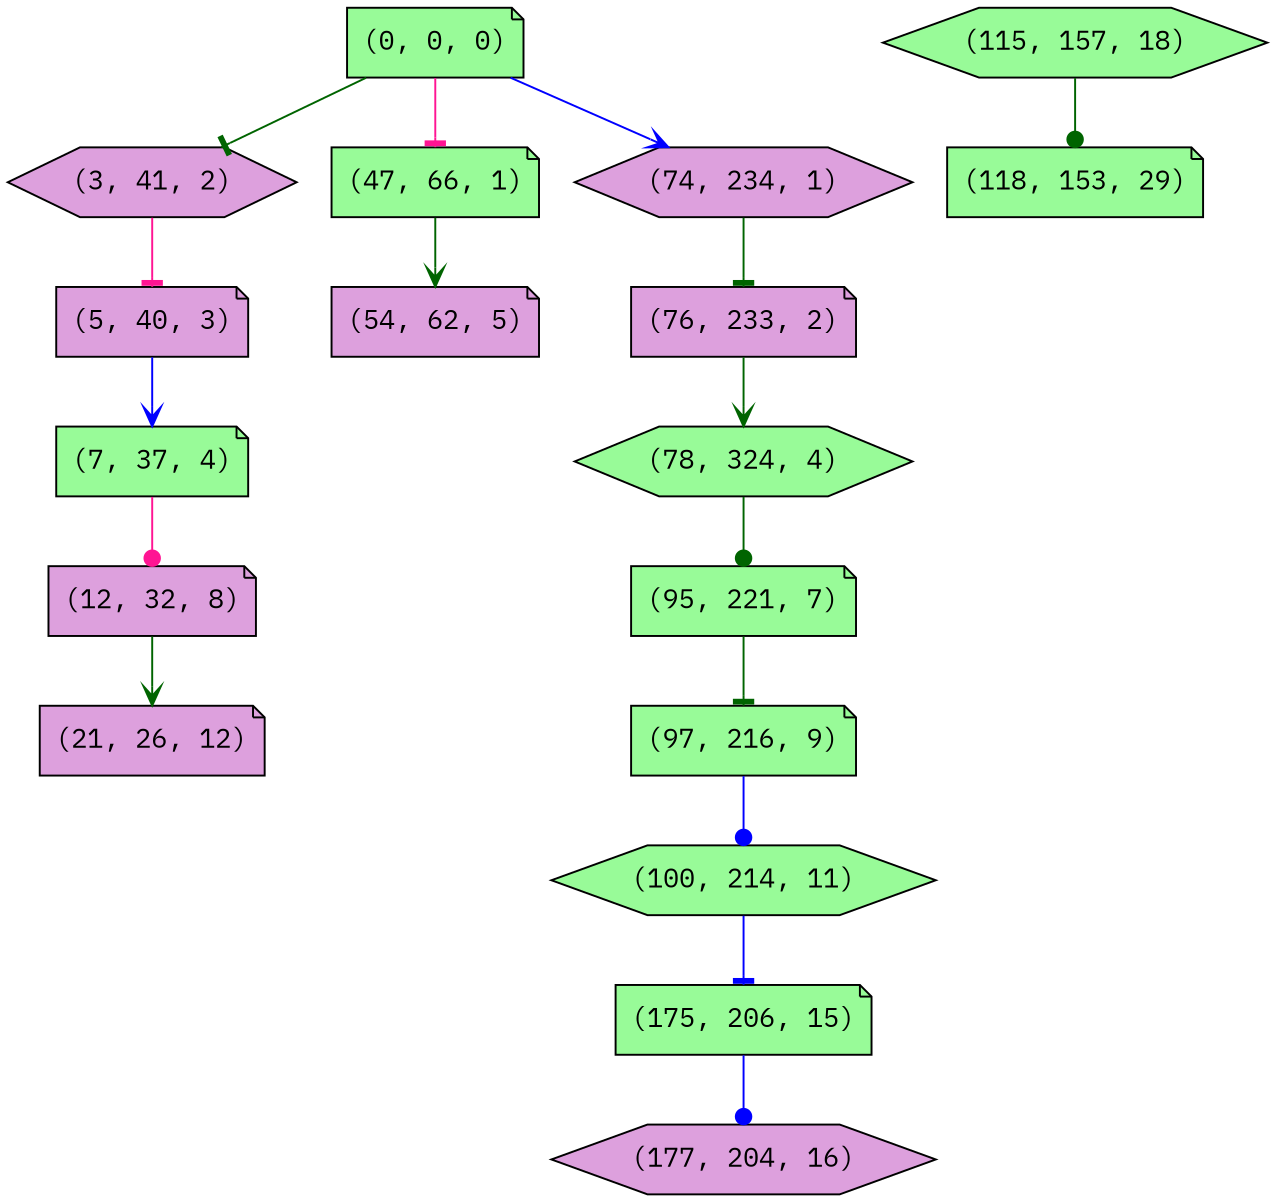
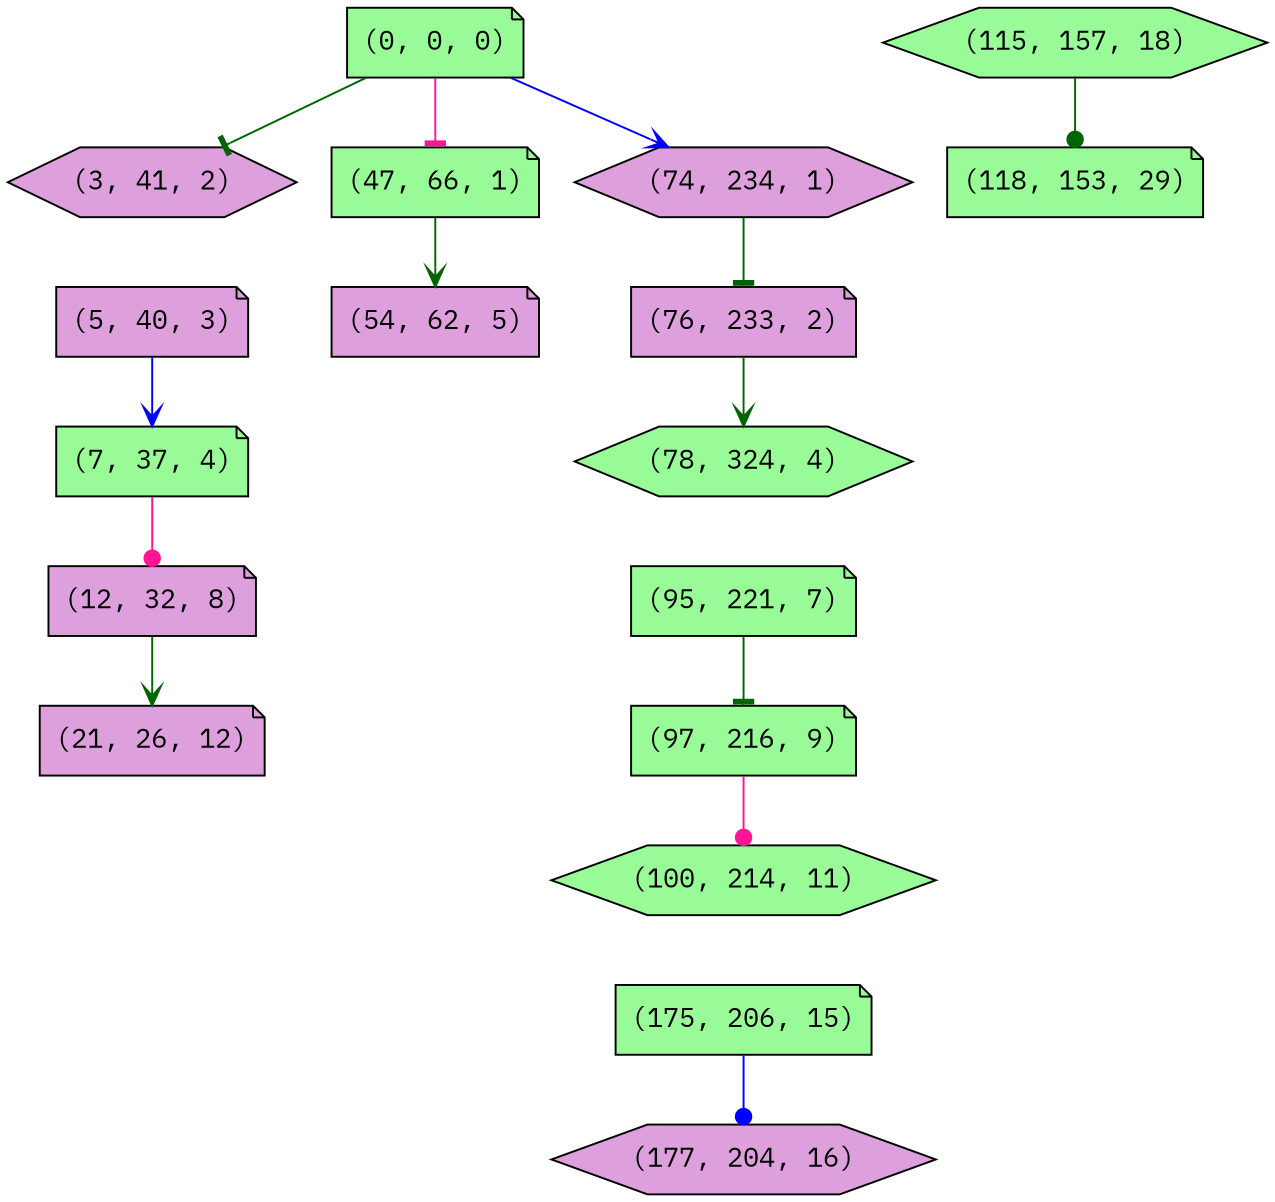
  digraph {
    fontname="IBM Plex Mono"
    node [fillcolor=palegreen fontname="IBM Plex Mono" shape=note style=filled]
    edge [arrowhead=tee color=darkgreen fontname="IBM Plex Mono"]
    "(3, 41, 2)" [fillcolor=plum shape=hexagon]
    "(0, 0, 0)"
    "(47, 66, 1)"
    "(74, 234, 1)" [fillcolor=plum shape=hexagon]
    "(5, 40, 3)" [fillcolor=plum]
    "(54, 62, 5)" [fillcolor=plum]
    "(76, 233, 2)" [fillcolor=plum]
    "(7, 37, 4)"
    "(12, 32, 8)" [fillcolor=plum]
    "(21, 26, 12)" [fillcolor=plum]
    n11 [label="(78, 324, 4)" shape=hexagon]
    "(95, 221, 7)"
    "(97, 216, 9)"
    "(100, 214, 11)" [shape=hexagon]
    "(175, 206, 15)"
    "(177, 204, 16)" [fillcolor=plum shape=hexagon]
    "(115, 157, 18)" [shape=hexagon]
    n18 [label="(118, 153, 29)"]
-   "(3, 41, 2)" -> "(5, 40, 3)" [color=deeppink]
    "(0, 0, 0)" -> "(3, 41, 2)"
    "(0, 0, 0)" -> "(47, 66, 1)" [color=deeppink]
    "(0, 0, 0)" -> "(74, 234, 1)" [arrowhead=vee color=blue]
    "(47, 66, 1)" -> "(54, 62, 5)" [arrowhead=vee]
    "(74, 234, 1)" -> "(76, 233, 2)"
    "(5, 40, 3)" -> "(7, 37, 4)" [arrowhead=vee color=blue]
    "(76, 233, 2)" -> n11 [arrowhead=vee]
    "(7, 37, 4)" -> "(12, 32, 8)" [arrowhead=dot color=deeppink]
    "(12, 32, 8)" -> "(21, 26, 12)" [arrowhead=vee]
-   n11 -> "(95, 221, 7)" [arrowhead=dot]
    "(95, 221, 7)" -> "(97, 216, 9)"
-   "(97, 216, 9)" -> "(100, 214, 11)" [arrowhead=dot color=blue]
-   "(100, 214, 11)" -> "(175, 206, 15)" [color=blue]
+   "(97, 216, 9)" -> "(100, 214, 11)" [arrowhead=dot color=deeppink]
    "(175, 206, 15)" -> "(177, 204, 16)" [arrowhead=dot color=blue]
    "(115, 157, 18)" -> n18 [arrowhead=dot]
  }
